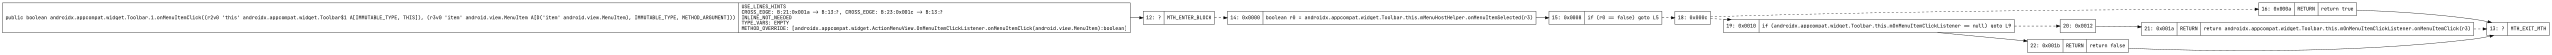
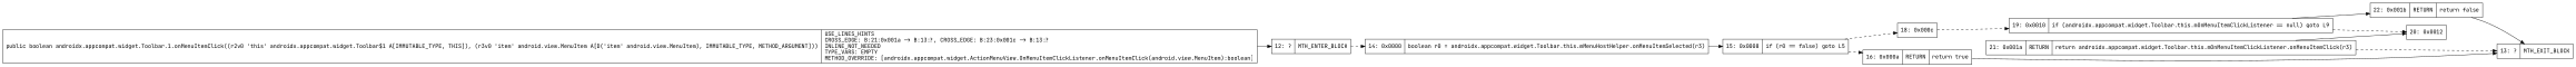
  digraph {
    fontname="JetBrains Mono"
    rankdir=LR
    node [fontname="JetBrains Mono" shape=record]
    edge [fontname="JetBrains Mono"]
    n1 [label="{12\:\ ?|MTH_ENTER_BLOCK\l}"]
    n2 [label="{14\:\ 0x0000|boolean r0 = androidx.appcompat.widget.Toolbar.this.mMenuHostHelper.onMenuItemSelected(r3)\l}"]
    n3 [label="{15\:\ 0x0008|if (r0 == false) goto L5\l}"]
    n4 [label="{16\:\ 0x000a|RETURN\l|return true\l}"]
    n5 [label="{18\:\ 0x000c}"]
-   n6 [label="{13\:\ ?|MTH_EXIT_MTH\l}"]
+   n6 [label="{13\:\ ?|MTH_EXIT_BLOCK\l}"]
    n7 [label="{19\:\ 0x0010|if (androidx.appcompat.widget.Toolbar.this.mOnMenuItemClickListener == null) goto L9\l}"]
    n8 [label="{20\:\ 0x0012}"]
    n9 [label="{22\:\ 0x001b|RETURN\l|return false\l}"]
    n10 [label="{21\:\ 0x001a|RETURN\l|return androidx.appcompat.widget.Toolbar.this.mOnMenuItemClickListener.onMenuItemClick(r3)\l}"]
    n11 [label="{public boolean androidx.appcompat.widget.Toolbar.1.onMenuItemClick((r2v0 'this' androidx.appcompat.widget.Toolbar$1 A[IMMUTABLE_TYPE, THIS]), (r3v0 'item' android.view.MenuItem A[D('item' android.view.MenuItem), IMMUTABLE_TYPE, METHOD_ARGUMENT]))  | USE_LINES_HINTS\lCROSS_EDGE: B:21:0x001a \-\> B:13:?, CROSS_EDGE: B:23:0x001c \-\> B:13:?\lINLINE_NOT_NEEDED\lTYPE_VARS: EMPTY\lMETHOD_OVERRIDE: [androidx.appcompat.widget.ActionMenuView.OnMenuItemClickListener.onMenuItemClick(android.view.MenuItem):boolean]\l}"]
    n1 -> n2 [style=dashed]
    n2 -> n3
-   n5 -> n4 [style=dashed]
+   n3 -> n4 [style=dashed]
    n3 -> n5 [style=dashed]
    n4 -> n6
    n5 -> n7 [style=dashed]
    n7 -> n8 [style=dashed]
    n7 -> n9
-   n8 -> n10
+   n10 -> n8
    n9 -> n6
    n10 -> n6 [style=dashed]
    n11 -> n1
  }
